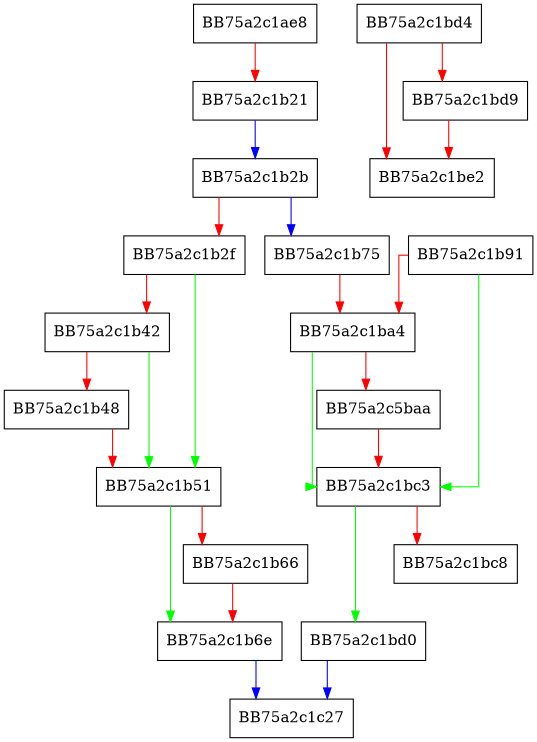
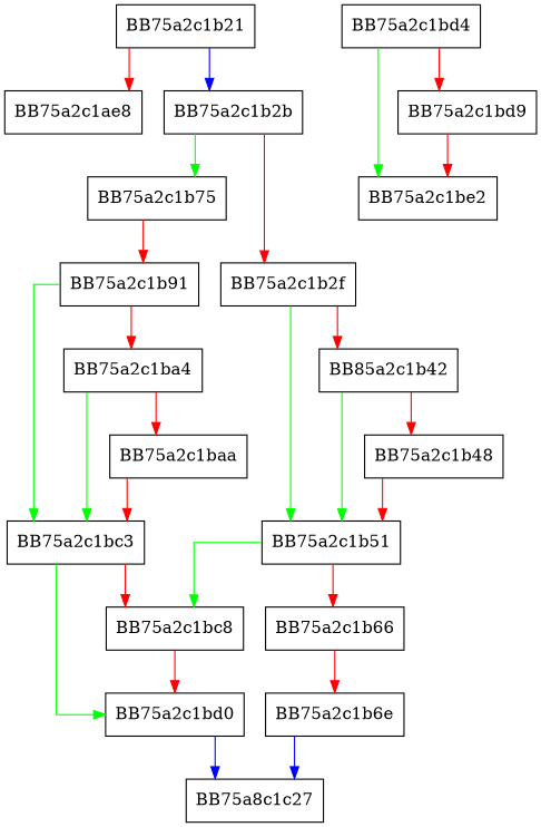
  digraph {
    splines=ortho
    node [shape=box]
    edge [color=red]
    BB75a2c1ae8
    BB75a2c1b21
    BB75a2c1b2b
    BB75a2c1b75
    BB75a2c1b2f
    BB75a2c1b91
    n7 [label=BB75a2c1b51]
-   BB75a2c1b42
+   BB75a2c1b42 [label=BB85a2c1b42]
    BB75a2c1bd4
    BB75a2c1be2
    BB75a2c1bd9
    BB75a2c1bc3
    BB75a2c1ba4
    BB75a2c1b6e
    BB75a2c1b66
    BB75a2c1b48
-   BB75a2c1c27
+   BB75a2c1c27 [label=BB75a8c1c27]
    BB75a2c1bd0
    BB75a2c1bc8
-   BB75a2c1baa [label=BB75a2c5baa]
-   BB75a2c1ae8 -> BB75a2c1b21
+   BB75a2c1baa
+   BB75a2c1b21 -> BB75a2c1ae8
    BB75a2c1b21 -> BB75a2c1b2b [color=blue]
-   BB75a2c1b2b -> BB75a2c1b75 [color=blue]
+   BB75a2c1b2b -> BB75a2c1b75 [color=green]
    BB75a2c1b2b -> BB75a2c1b2f
-   BB75a2c1b75 -> BB75a2c1ba4
+   BB75a2c1b75 -> BB75a2c1b91
    BB75a2c1b2f -> n7 [color=green]
    BB75a2c1b2f -> BB75a2c1b42
    BB75a2c1b91 -> BB75a2c1bc3 [color=green]
    BB75a2c1b91 -> BB75a2c1ba4
-   n7 -> BB75a2c1b6e [color=green]
+   n7 -> BB75a2c1bc8 [color=green]
    n7 -> BB75a2c1b66
    BB75a2c1b42 -> n7 [color=green]
    BB75a2c1b42 -> BB75a2c1b48
-   BB75a2c1bd4 -> BB75a2c1be2
+   BB75a2c1bd4 -> BB75a2c1be2 [color=green]
    BB75a2c1bd4 -> BB75a2c1bd9
    BB75a2c1bd9 -> BB75a2c1be2
    BB75a2c1bc3 -> BB75a2c1bd0 [color=green]
    BB75a2c1bc3 -> BB75a2c1bc8
    BB75a2c1ba4 -> BB75a2c1bc3 [color=green]
    BB75a2c1ba4 -> BB75a2c1baa
    BB75a2c1b6e -> BB75a2c1c27 [color=blue]
    BB75a2c1b66 -> BB75a2c1b6e
    BB75a2c1b48 -> n7
    BB75a2c1bd0 -> BB75a2c1c27 [color=blue]
+   BB75a2c1bc8 -> BB75a2c1bd0
    BB75a2c1baa -> BB75a2c1bc3
  }
